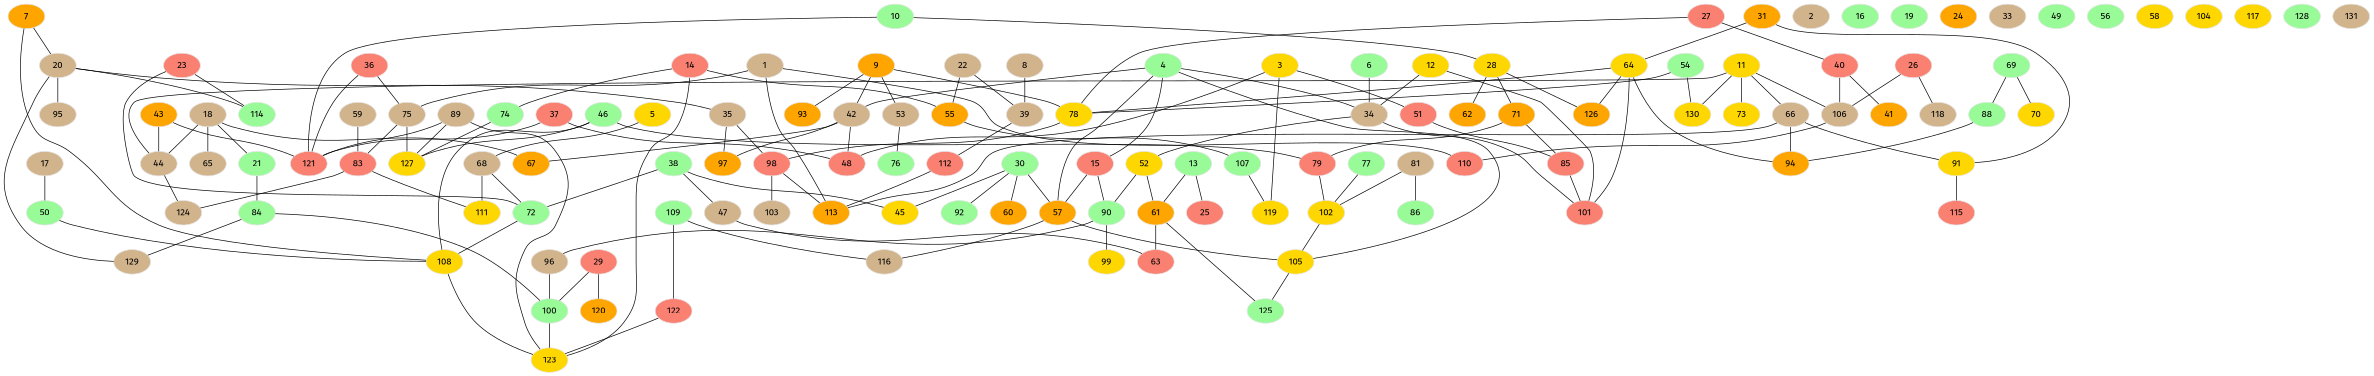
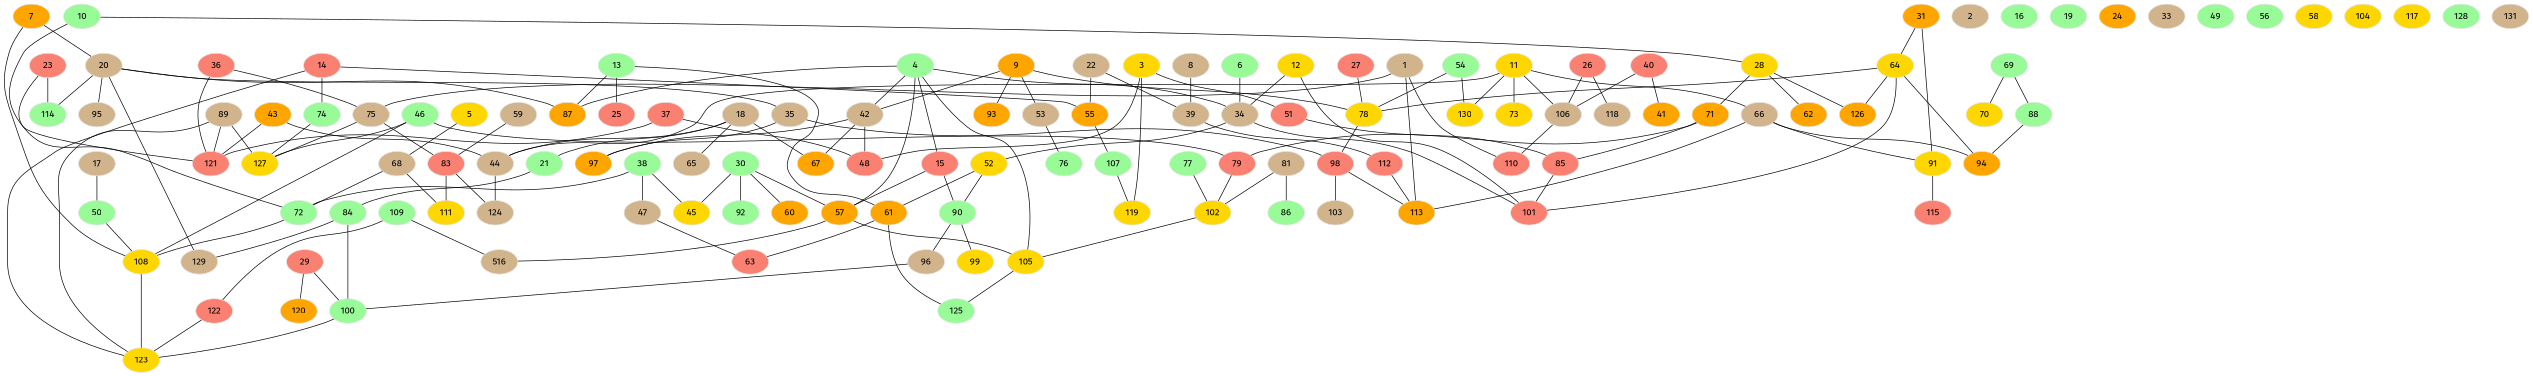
  graph {
    fontname="Fira Sans"
    node [color=gray90 fillcolor=tan fontname="Fira Sans" style=filled]
    edge [fontname="Fira Sans"]
    1
    75
    110 [fillcolor=salmon]
    113 [fillcolor=orange]
    127 [fillcolor=gold]
    83 [fillcolor=salmon]
    2
    3 [fillcolor=gold]
    48 [fillcolor=salmon]
    51 [fillcolor=salmon]
    119 [fillcolor=gold]
    85 [fillcolor=salmon]
    4 [fillcolor=palegreen]
    15 [fillcolor=salmon]
    34
    42
    57 [fillcolor=orange]
+   87 [fillcolor=orange]
    105 [fillcolor=gold]
    90 [fillcolor=palegreen]
    101 [fillcolor=salmon]
    52 [fillcolor=gold]
    67 [fillcolor=orange]
    97 [fillcolor=orange]
-   116
+   116 [label=516]
    125 [fillcolor=palegreen]
    5 [fillcolor=gold]
    68
    72 [fillcolor=palegreen]
    111 [fillcolor=gold]
    6 [fillcolor=palegreen]
    7 [fillcolor=orange]
    20
    108 [fillcolor=gold]
    35
    95
    114 [fillcolor=palegreen]
    129
    123 [fillcolor=gold]
    8
    39
    112 [fillcolor=salmon]
    9 [fillcolor=orange]
    53
    78 [fillcolor=gold]
    93 [fillcolor=orange]
    76 [fillcolor=palegreen]
    98 [fillcolor=salmon]
    10 [fillcolor=palegreen]
    28 [fillcolor=gold]
    121 [fillcolor=salmon]
    62 [fillcolor=orange]
    71 [fillcolor=orange]
    126 [fillcolor=orange]
    11 [fillcolor=gold]
    44
    66
    106
    130 [fillcolor=gold]
    73 [fillcolor=gold]
    124
    91 [fillcolor=gold]
    94 [fillcolor=orange]
    12 [fillcolor=gold]
    13 [fillcolor=palegreen]
    25 [fillcolor=salmon]
    61 [fillcolor=orange]
    63 [fillcolor=salmon]
    14 [fillcolor=salmon]
    55 [fillcolor=orange]
    74 [fillcolor=palegreen]
    107 [fillcolor=palegreen]
    96
    99 [fillcolor=gold]
    16 [fillcolor=palegreen]
    50 [fillcolor=palegreen]
    17
    18
    21 [fillcolor=palegreen]
    65
    84 [fillcolor=palegreen]
    19 [fillcolor=palegreen]
    100 [fillcolor=palegreen]
    22
    23 [fillcolor=salmon]
    24 [fillcolor=orange]
    26 [fillcolor=salmon]
    118
    27 [fillcolor=salmon]
    40 [fillcolor=salmon]
    41 [fillcolor=orange]
    79 [fillcolor=salmon]
    29 [fillcolor=salmon]
    120 [fillcolor=orange]
    30 [fillcolor=palegreen]
    45 [fillcolor=gold]
    60 [fillcolor=orange]
    92 [fillcolor=palegreen]
    31 [fillcolor=orange]
    64 [fillcolor=gold]
    115 [fillcolor=salmon]
    33
    103
    36 [fillcolor=salmon]
    37 [fillcolor=salmon]
    38 [fillcolor=palegreen]
    47
    43 [fillcolor=orange]
    46 [fillcolor=palegreen]
    102 [fillcolor=gold]
    49 [fillcolor=palegreen]
    54 [fillcolor=palegreen]
    56 [fillcolor=palegreen]
    58 [fillcolor=gold]
    59
    69 [fillcolor=palegreen]
    70 [fillcolor=gold]
    88 [fillcolor=palegreen]
    77 [fillcolor=palegreen]
    81
    86 [fillcolor=palegreen]
    89
    104 [fillcolor=gold]
    109 [fillcolor=palegreen]
    122 [fillcolor=salmon]
    117 [fillcolor=gold]
    128 [fillcolor=palegreen]
    131
    1 -- 75
    1 -- 110
    1 -- 113
    75 -- 127
    75 -- 83
    83 -- 111
    83 -- 124
    3 -- 48
    3 -- 51
    3 -- 119
    51 -- 85
    85 -- 101
    4 -- 15
    4 -- 34
    4 -- 42
    4 -- 57
+   4 -- 87
    4 -- 105
    15 -- 57
    15 -- 90
    34 -- 101
    34 -- 52
    42 -- 48
    42 -- 67
    42 -- 97
    57 -- 105
    57 -- 116
    105 -- 125
    90 -- 96
    90 -- 99
    52 -- 90
    52 -- 61
    5 -- 68
    68 -- 72
    68 -- 111
    72 -- 108
    6 -- 34
    7 -- 20
    7 -- 108
+   20 -- 87
    20 -- 35
    20 -- 95
    20 -- 114
    20 -- 129
    108 -- 123
    35 -- 97
    35 -- 98
    8 -- 39
    39 -- 112
    112 -- 113
    9 -- 42
    9 -- 53
    9 -- 78
    9 -- 93
    53 -- 76
    78 -- 98
    98 -- 113
    98 -- 103
    10 -- 28
    10 -- 121
    28 -- 62
    28 -- 71
    28 -- 126
    71 -- 85
    71 -- 79
    11 -- 44
    11 -- 66
    11 -- 106
    11 -- 130
    11 -- 73
    44 -- 124
    66 -- 113
    66 -- 91
    66 -- 94
    106 -- 110
    91 -- 115
    12 -- 34
    12 -- 101
+   13 -- 87
    13 -- 25
    13 -- 61
    61 -- 125
    61 -- 63
    14 -- 123
    14 -- 55
    14 -- 74
    55 -- 107
    74 -- 127
    107 -- 119
    96 -- 100
    50 -- 108
    17 -- 50
    18 -- 67
    18 -- 44
    18 -- 21
    18 -- 65
    21 -- 84
    84 -- 129
    84 -- 100
    100 -- 123
    22 -- 39
    22 -- 55
    23 -- 72
    23 -- 114
    26 -- 106
    26 -- 118
    27 -- 78
-   27 -- 40
    40 -- 106
    40 -- 41
    79 -- 102
    29 -- 100
    29 -- 120
    30 -- 57
    30 -- 45
    30 -- 60
    30 -- 92
    31 -- 91
    31 -- 64
    64 -- 101
    64 -- 78
    64 -- 126
    64 -- 94
    36 -- 75
    36 -- 121
    37 -- 48
    37 -- 121
    38 -- 72
    38 -- 45
    38 -- 47
    47 -- 63
    43 -- 121
    43 -- 44
    46 -- 127
    46 -- 108
    46 -- 79
    102 -- 105
    54 -- 78
    54 -- 130
    59 -- 83
    69 -- 70
    69 -- 88
    88 -- 94
    77 -- 102
    81 -- 102
    81 -- 86
    89 -- 127
    89 -- 123
    89 -- 121
    109 -- 116
    109 -- 122
    122 -- 123
  }
